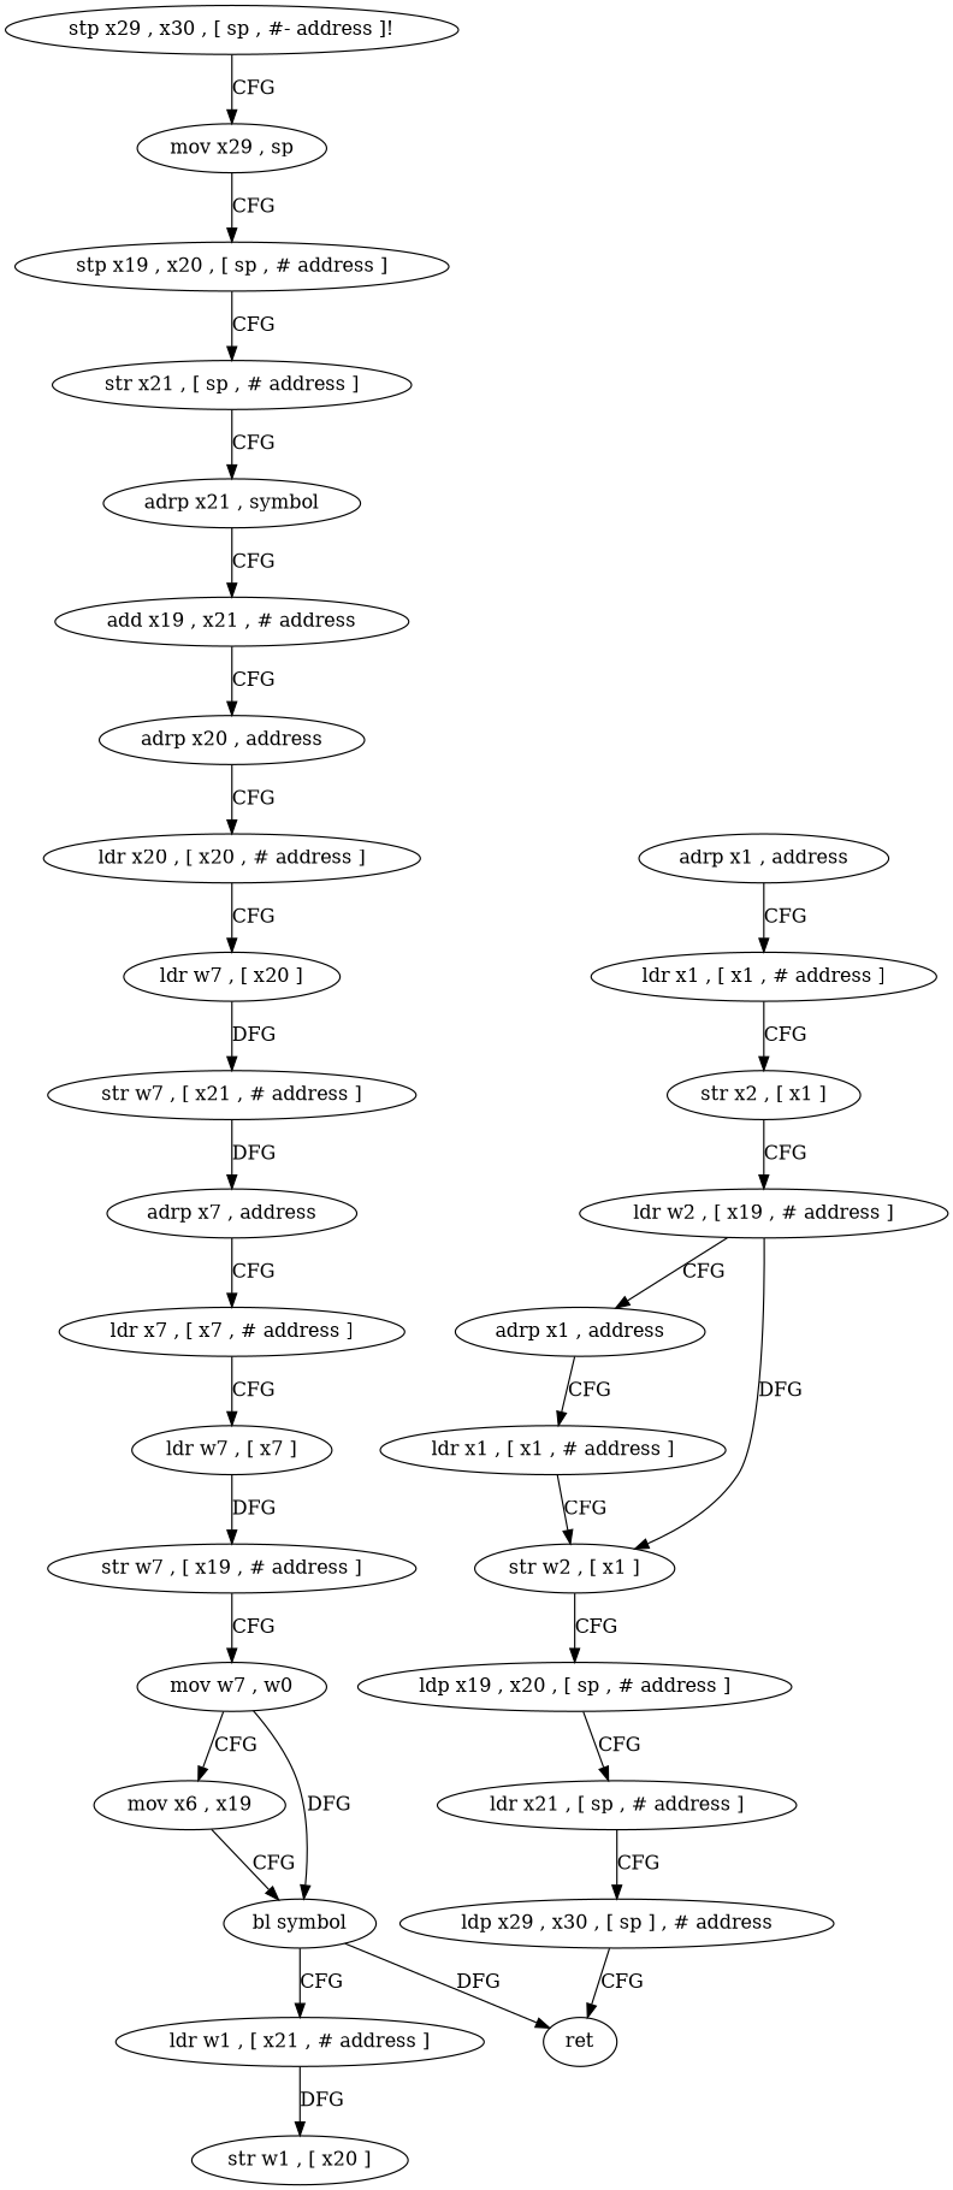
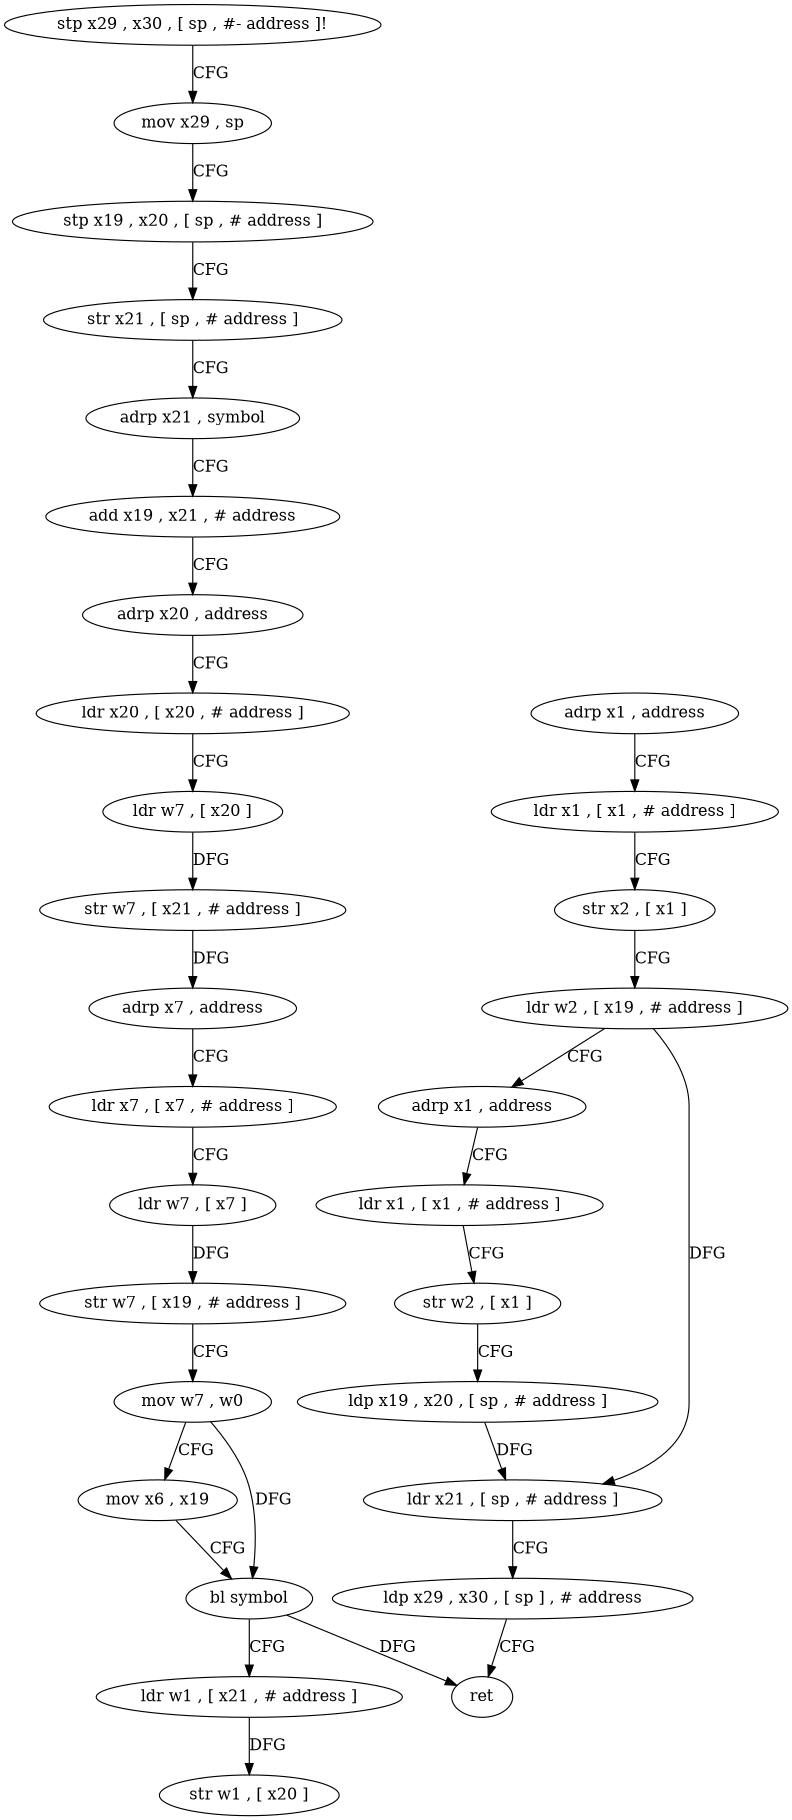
  digraph {
    n1 [label="stp x29 , x30 , [ sp , #- address ]!"]
    n2 [label="mov x29 , sp"]
    n3 [label="stp x19 , x20 , [ sp , # address ]"]
    n4 [label="str x21 , [ sp , # address ]"]
    n5 [label="adrp x21 , symbol"]
    n6 [label="add x19 , x21 , # address"]
    n7 [label="adrp x20 , address"]
    n8 [label="ldr x20 , [ x20 , # address ]"]
    n9 [label="ldr w7 , [ x20 ]"]
    n10 [label="str w7 , [ x21 , # address ]"]
    n11 [label="adrp x7 , address"]
    n12 [label="ldr x7 , [ x7 , # address ]"]
    n13 [label="ldr w7 , [ x7 ]"]
    n14 [label="str w7 , [ x19 , # address ]"]
    n15 [label="mov w7 , w0"]
    n16 [label="mov x6 , x19"]
    n17 [label="bl symbol"]
    n18 [label="ldr w1 , [ x21 , # address ]"]
    n19 [label=ret]
    n20 [label="str w1 , [ x20 ]"]
    n21 [label="adrp x1 , address"]
    n22 [label="ldr x1 , [ x1 , # address ]"]
    n23 [label="str x2 , [ x1 ]"]
    n24 [label="ldr w2 , [ x19 , # address ]"]
    n25 [label="adrp x1 , address"]
    n26 [label="str w2 , [ x1 ]"]
    n27 [label="ldr x1 , [ x1 , # address ]"]
    n28 [label="ldp x19 , x20 , [ sp , # address ]"]
    n29 [label="ldr x21 , [ sp , # address ]"]
    n30 [label="ldp x29 , x30 , [ sp ] , # address"]
    n1 -> n2 [label=CFG]
    n2 -> n3 [label=CFG]
    n3 -> n4 [label=CFG]
    n4 -> n5 [label=CFG]
    n5 -> n6 [label=CFG]
    n6 -> n7 [label=CFG]
    n7 -> n8 [label=CFG]
    n8 -> n9 [label=CFG]
    n9 -> n10 [label=DFG]
    n10 -> n11 [label=DFG]
    n11 -> n12 [label=CFG]
    n12 -> n13 [label=CFG]
    n13 -> n14 [label=DFG]
    n14 -> n15 [label=CFG]
    n15 -> n16 [label=CFG]
    n15 -> n17 [label=DFG]
    n16 -> n17 [label=CFG]
    n17 -> n18 [label=CFG]
    n17 -> n19 [label=DFG]
    n18 -> n20 [label=DFG]
    n21 -> n22 [label=CFG]
    n22 -> n23 [label=CFG]
    n23 -> n24 [label=CFG]
    n24 -> n25 [label=CFG]
-   n24 -> n26 [label=DFG]
+   n24 -> n29 [label=DFG]
    n25 -> n27 [label=CFG]
    n26 -> n28 [label=CFG]
    n27 -> n26 [label=CFG]
-   n28 -> n29 [label=CFG]
+   n28 -> n29 [label=DFG]
    n29 -> n30 [label=CFG]
    n30 -> n19 [label=CFG]
  }
